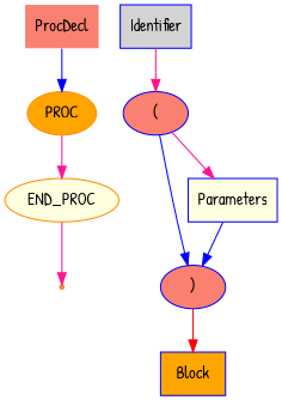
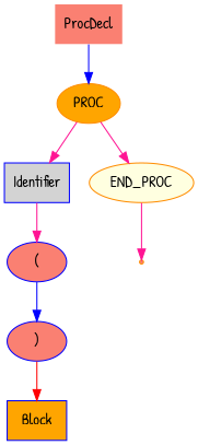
  digraph {
    fontname="Patrick Hand"
    node [color=blue fillcolor=salmon fontname="Patrick Hand" shape=oval style=filled]
    edge [color=deeppink fontname="Patrick Hand"]
    n1 [color=darkorange label=ProcDecl shape=plaintext]
    n2 [color=darkorange fillcolor=orange label=PROC]
    n3 [fillcolor=lightgrey label=Identifier shape=box]
    n4 [color=darkorange fillcolor=lightyellow label=END_PROC]
    end [color=darkorange shape=point]
    n6 [label="("]
    n7 [label=")"]
-   n8 [fillcolor=lightyellow label=Parameters shape=box]
    n9 [fillcolor=orange label=Block shape=box]
    n1 -> n2 [color=blue]
+   n2 -> n3
    n2 -> n4
    n3 -> n6
    n4 -> end
    n6 -> n7 [color=blue]
-   n6 -> n8
    n7 -> n9 [color=red]
-   n8 -> n7 [color=blue]
  }
